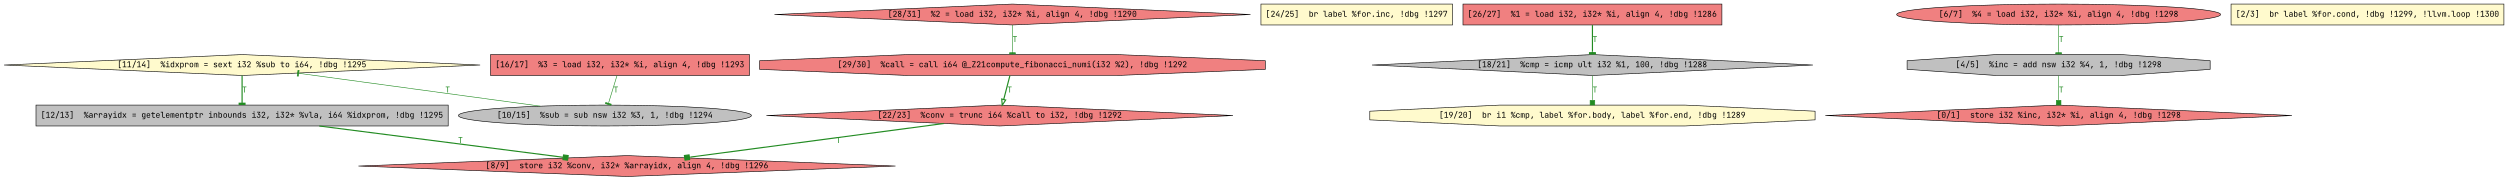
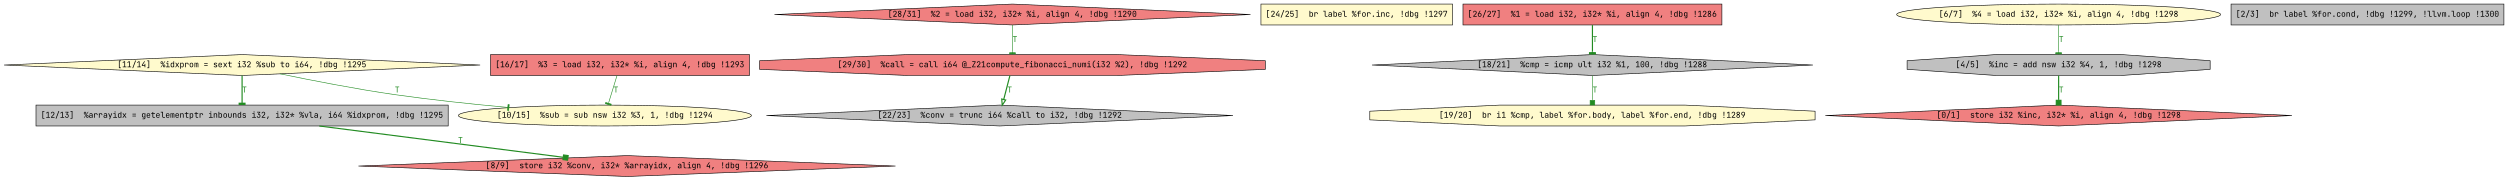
  digraph {
    fontname="JetBrains Mono"
    node [fillcolor=lightcoral fontname="JetBrains Mono" shape=diamond style=filled]
    edge [arrowhead=tee color=forestgreen fontcolor=forestgreen fontname="JetBrains Mono" style=bold]
    n1 [label="[29/30]  %call = call i64 @_Z21compute_fibonacci_numi(i32 %2), !dbg !1292" shape=octagon]
-   n2 [label="[22/23]  %conv = trunc i64 %call to i32, !dbg !1292"]
+   n2 [fillcolor=grey label="[22/23]  %conv = trunc i64 %call to i32, !dbg !1292"]
    n3 [label="[8/9]  store i32 %conv, i32* %arrayidx, align 4, !dbg !1296"]
    n4 [fillcolor=lemonchiffon label="[24/25]  br label %for.inc, !dbg !1297" shape=box]
    n5 [fillcolor=grey label="[18/21]  %cmp = icmp ult i32 %1, 100, !dbg !1288"]
    n6 [fillcolor=lemonchiffon label="[19/20]  br i1 %cmp, label %for.body, label %for.end, !dbg !1289" shape=octagon]
    n7 [fillcolor=lemonchiffon label="[11/14]  %idxprom = sext i32 %sub to i64, !dbg !1295"]
    n8 [fillcolor=grey label="[12/13]  %arrayidx = getelementptr inbounds i32, i32* %vla, i64 %idxprom, !dbg !1295" shape=box]
    n9 [label="[16/17]  %3 = load i32, i32* %i, align 4, !dbg !1293" shape=box]
-   n10 [fillcolor=grey label="[10/15]  %sub = sub nsw i32 %3, 1, !dbg !1294" shape=ellipse]
+   n10 [fillcolor=lemonchiffon label="[10/15]  %sub = sub nsw i32 %3, 1, !dbg !1294" shape=ellipse]
    n11 [label="[0/1]  store i32 %inc, i32* %i, align 4, !dbg !1298"]
-   n12 [fillcolor=lemonchiffon label="[2/3]  br label %for.cond, !dbg !1299, !llvm.loop !1300" shape=box]
+   n12 [fillcolor=grey label="[2/3]  br label %for.cond, !dbg !1299, !llvm.loop !1300" shape=box]
    n13 [fillcolor=grey label="[4/5]  %inc = add nsw i32 %4, 1, !dbg !1298" shape=octagon]
    n14 [label="[28/31]  %2 = load i32, i32* %i, align 4, !dbg !1290"]
-   n15 [label="[6/7]  %4 = load i32, i32* %i, align 4, !dbg !1298" shape=ellipse]
+   n15 [fillcolor=lemonchiffon label="[6/7]  %4 = load i32, i32* %i, align 4, !dbg !1298" shape=ellipse]
    n16 [label="[26/27]  %1 = load i32, i32* %i, align 4, !dbg !1286" shape=box]
    n1 -> n2 [arrowhead=onormal label=T]
-   n2 -> n3 [arrowhead=box label=T]
    n5 -> n6 [arrowhead=box label=T style=solid]
    n7 -> n8 [label=T]
    n8 -> n3 [arrowhead=box label=T]
    n9 -> n10 [label=T style=solid]
-   n10 -> n7 [label=T style=solid]
-   n13 -> n11 [arrowhead=box label=T style=solid]
+   n7 -> n10 [label=T style=solid]
+   n13 -> n11 [arrowhead=box label=T]
    n14 -> n1 [label=T style=solid]
    n15 -> n13 [label=T style=solid]
    n16 -> n5 [label=T]
  }
